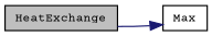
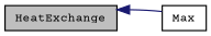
  digraph {
    rankdir=LR
    fontname="Courier Prime"
    node [color=black fontname="Courier Prime" fontsize=10 shape=record style=filled]
    n1 [fillcolor=grey75 fontcolor=black height=0.2 label=HeatExchange width=0.4]
    n2 [fillcolor=white height=0.2 label=Max width=0.4]
-   n1 -> n2 [color=midnightblue fontname="Courier Prime" fontsize=10 labelfontname=Helvetica labelfontsize=10 style=solid]
+   n2 -> n1 [color=midnightblue fontname="Courier Prime" fontsize=10 labelfontname=Helvetica labelfontsize=10 style=solid]
  }
